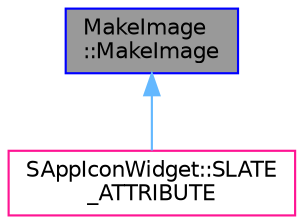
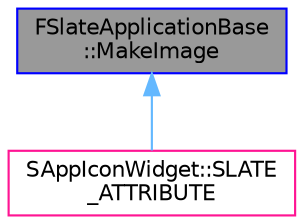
  digraph {
    rankdir=TB
    node [fontname=Helvetica fontsize=10 shape=box style=filled]
-   n1 [color=blue fillcolor=grey60 fontcolor=black height=0.2 label="MakeImage\l::MakeImage" width=0.4]
+   n1 [color=blue fillcolor=grey60 fontcolor=black height=0.2 label="FSlateApplicationBase\l::MakeImage" width=0.4]
    n2 [color=deeppink fillcolor=white height=0.2 label="SAppIconWidget::SLATE\l_ATTRIBUTE" width=0.4]
    n1 -> n2 [color=steelblue1 dir=back fontname=Helvetica fontsize=10 labelfontname=Helvetica labelfontsize=10 style=solid]
  }
